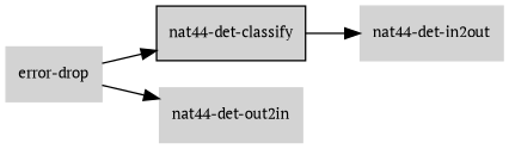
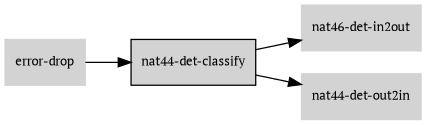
  digraph {
    fontname="PT Serif"
    rankdir=LR
    node [color=lightgray fillcolor=lightgray fontcolor=black fontname="PT Serif" fontsize=10 shape=box style=filled]
    edge [fontname="PT Serif" fontsize=8]
    "nat44-det-classify" [color=black]
-   "nat44-det-in2out"
+   "nat44-det-in2out" [label="nat46-det-in2out"]
    "nat44-det-out2in"
    "error-drop"
    "nat44-det-classify" -> "nat44-det-in2out"
-   "error-drop" -> "nat44-det-out2in"
+   "nat44-det-classify" -> "nat44-det-out2in"
    "error-drop" -> "nat44-det-classify"
  }
